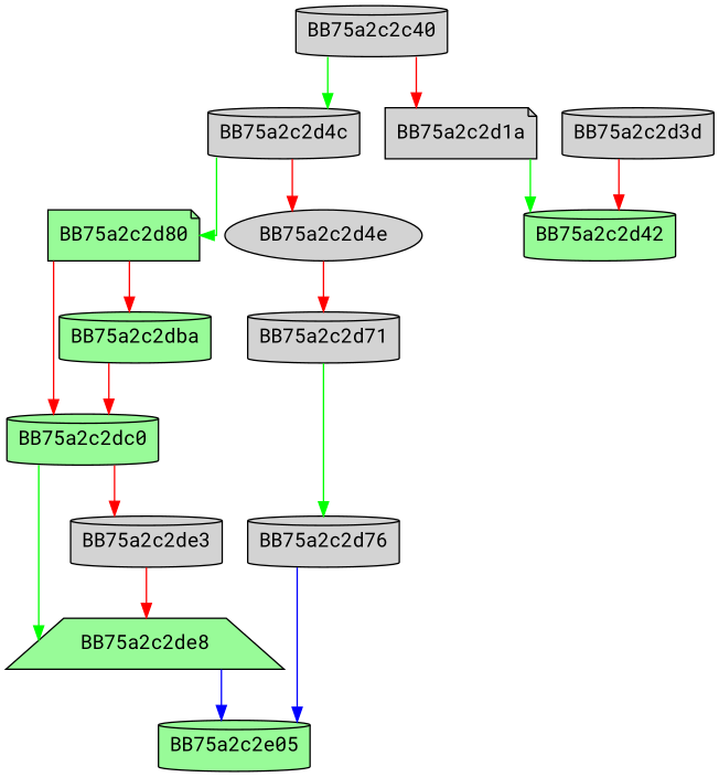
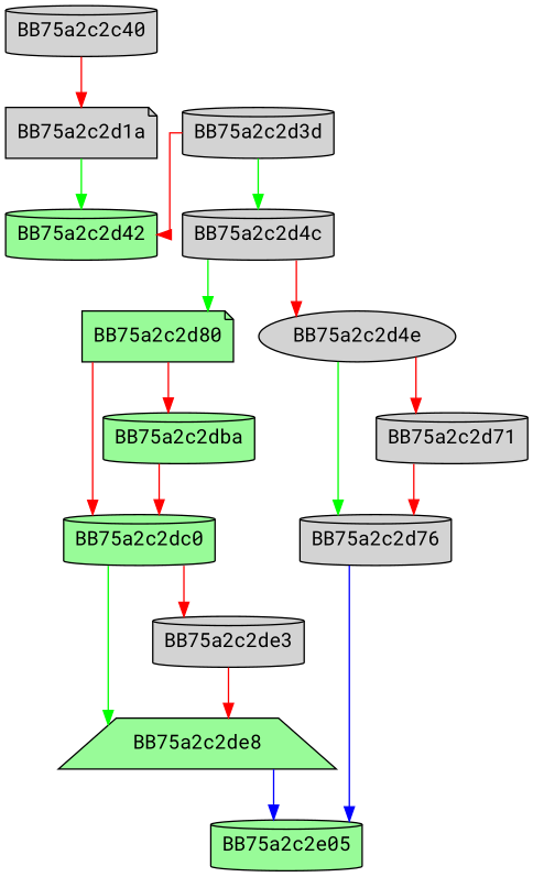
  digraph {
    fontname="Roboto Mono"
    splines=ortho
    node [fillcolor=lightgrey fontname="Roboto Mono" shape=cylinder style=filled]
    edge [color=red fontname="Roboto Mono"]
    BB75a2c2c40
    BB75a2c2d4c
    BB75a2c2d1a [shape=note]
    BB75a2c2d80 [fillcolor=palegreen shape=note]
    BB75a2c2d4e [shape=ellipse]
    BB75a2c2d42 [fillcolor=palegreen]
    BB75a2c2dc0 [fillcolor=palegreen]
    BB75a2c2dba [fillcolor=palegreen]
    BB75a2c2d76
    BB75a2c2d71
    BB75a2c2d3d
    BB75a2c2e05 [fillcolor=palegreen]
    BB75a2c2de8 [fillcolor=palegreen shape=trapezium]
    BB75a2c2de3
-   BB75a2c2c40 -> BB75a2c2d4c [color=green]
+   BB75a2c2d3d -> BB75a2c2d4c [color=green]
    BB75a2c2c40 -> BB75a2c2d1a
    BB75a2c2d4c -> BB75a2c2d80 [color=green]
    BB75a2c2d4c -> BB75a2c2d4e
    BB75a2c2d1a -> BB75a2c2d42 [color=green]
    BB75a2c2d80 -> BB75a2c2dc0
    BB75a2c2d80 -> BB75a2c2dba
+   BB75a2c2d4e -> BB75a2c2d76 [color=green]
    BB75a2c2d4e -> BB75a2c2d71
    BB75a2c2dc0 -> BB75a2c2de8 [color=green]
    BB75a2c2dc0 -> BB75a2c2de3
    BB75a2c2dba -> BB75a2c2dc0
    BB75a2c2d76 -> BB75a2c2e05 [color=blue]
-   BB75a2c2d71 -> BB75a2c2d76 [color=green]
+   BB75a2c2d71 -> BB75a2c2d76
    BB75a2c2d3d -> BB75a2c2d42
    BB75a2c2de8 -> BB75a2c2e05 [color=blue]
    BB75a2c2de3 -> BB75a2c2de8
  }
